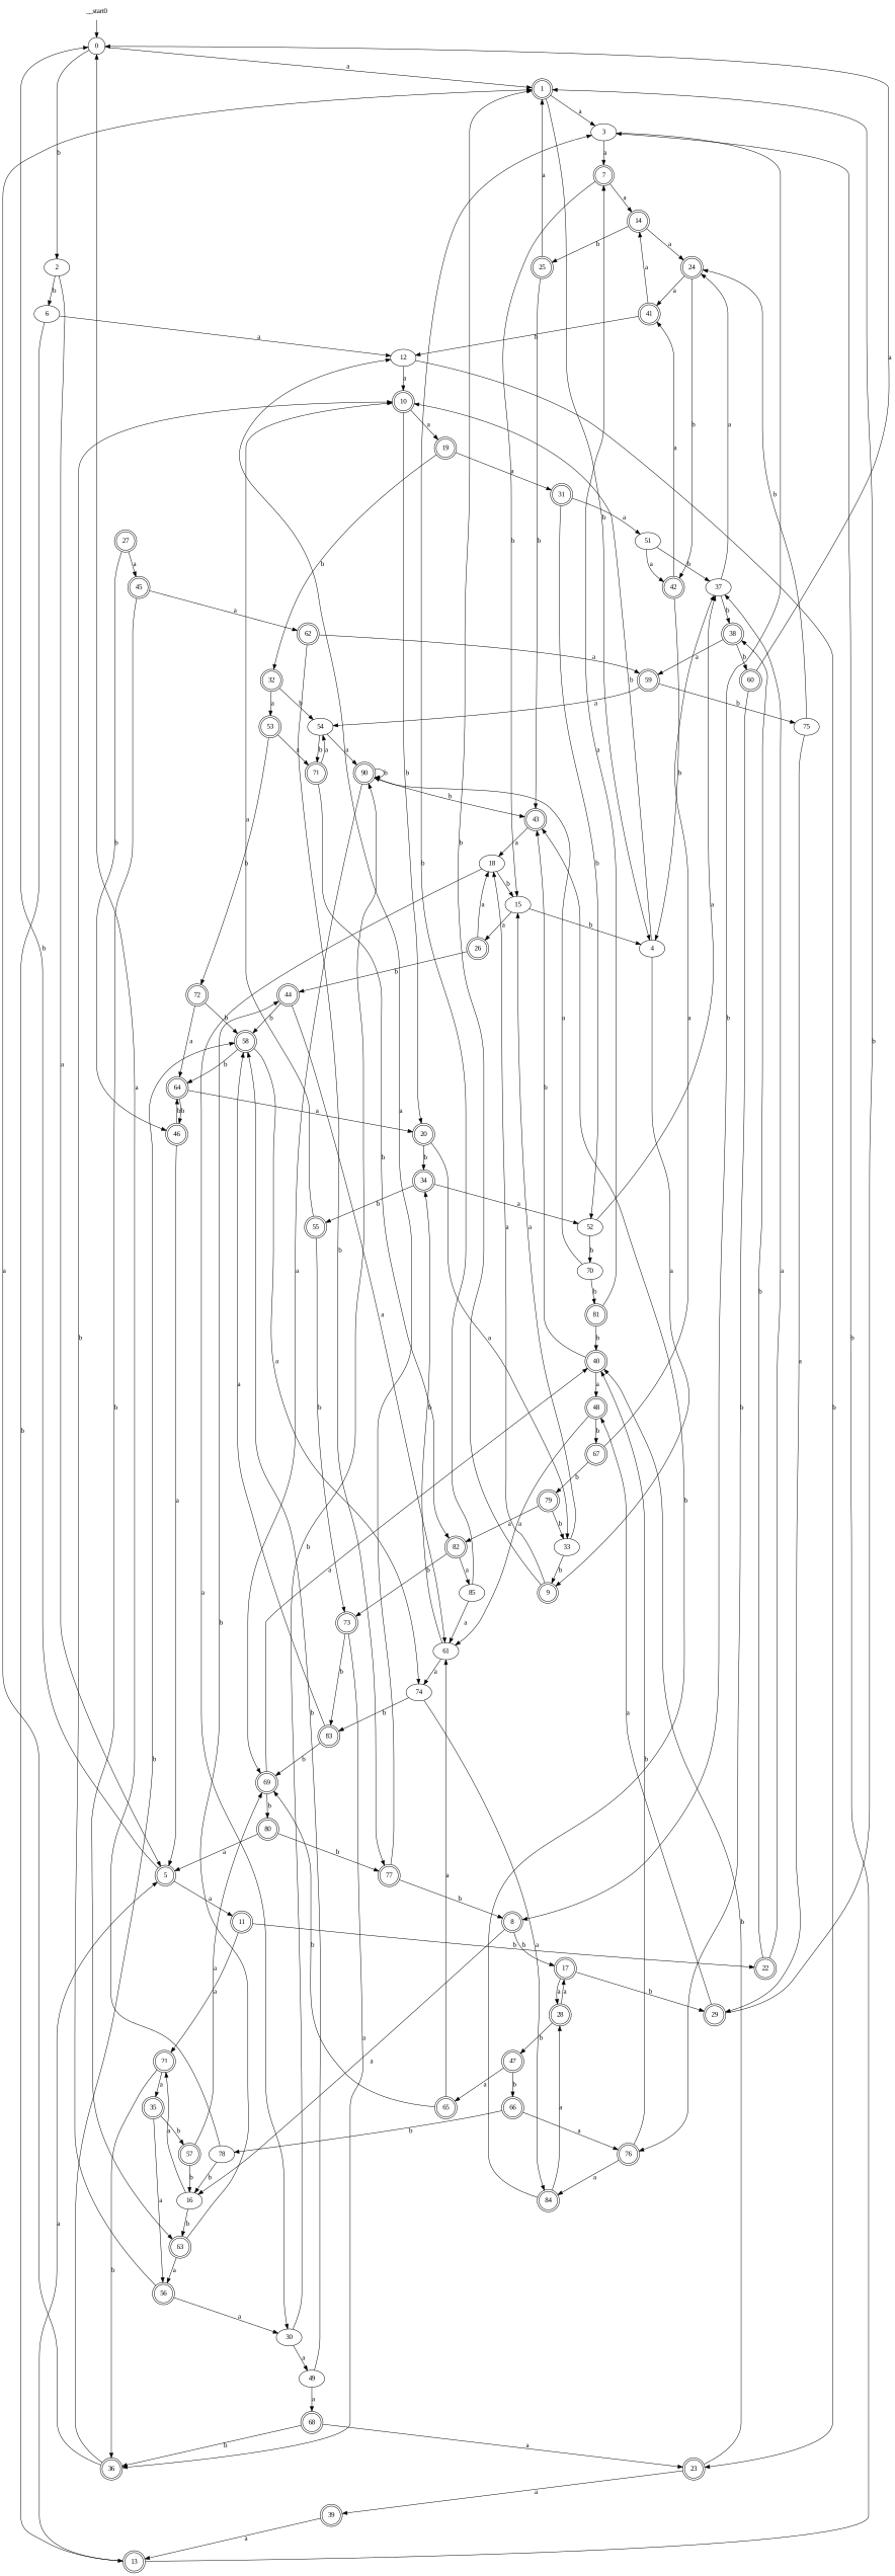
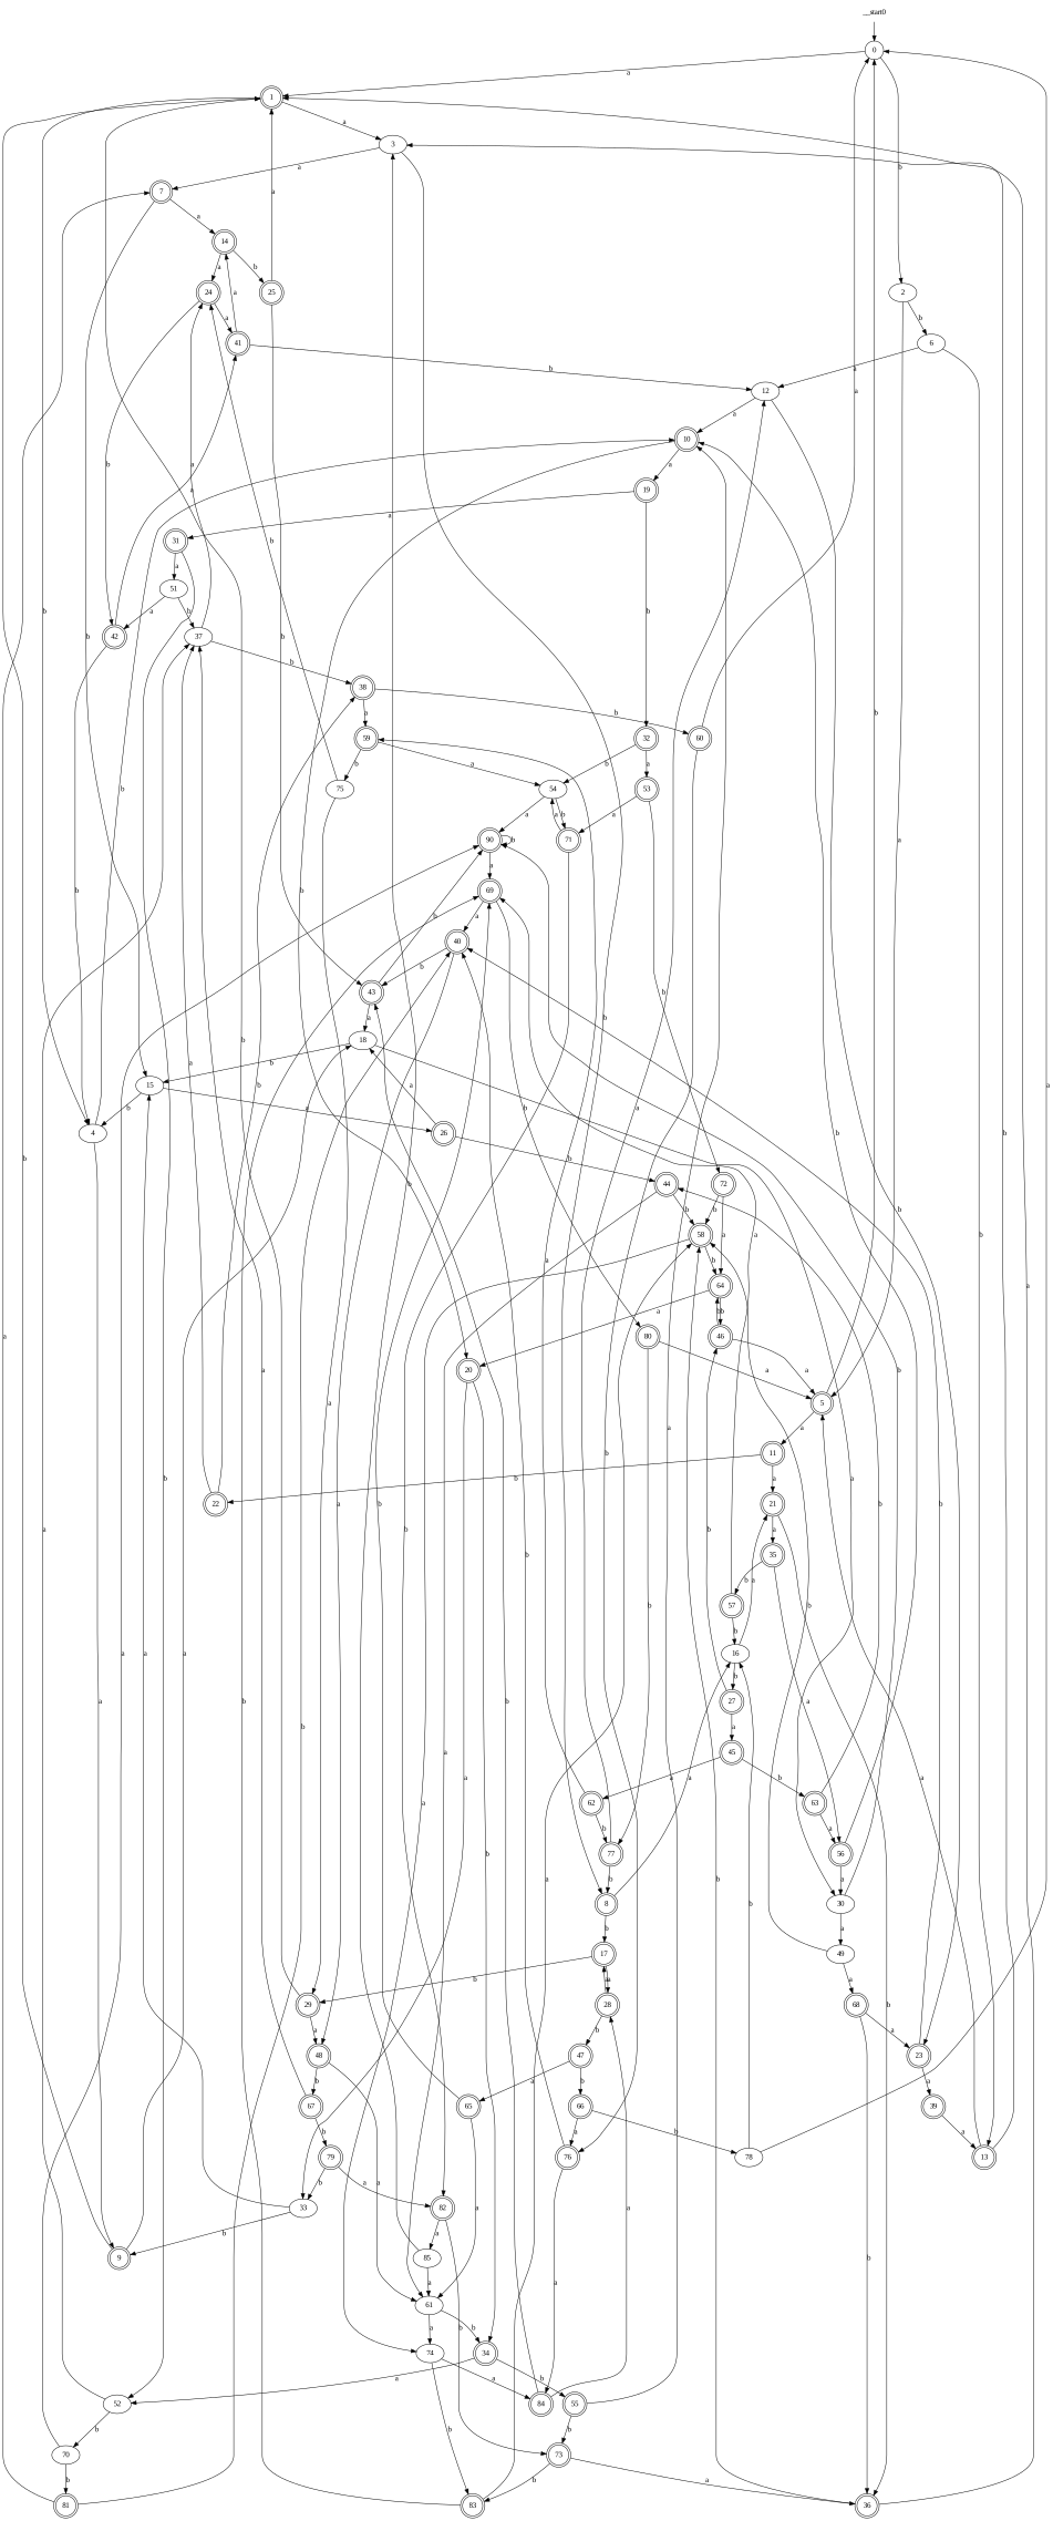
  digraph {
    fontname="Liberation Serif"
    node [fontname="Liberation Serif" shape=doublecircle]
    edge [fontname="Liberation Serif"]
    __start0 [shape=none]
    0 [shape=circle]
    1
    2 [shape=""]
    3 [shape=""]
    4 [shape=""]
    5
    6 [shape=""]
    7
    8
    9
    10
    11
    12 [shape=""]
    13
    14
    15 [shape=""]
    16 [shape=""]
    17
    18 [shape=""]
    19
    20
    21
    22
    23
    24
    25
    26
    27
    28
    29
    30 [shape=""]
    31
    32
    33 [shape=""]
    34
    35
    36
    37 [shape=""]
    38
    39
    40
    41
    42
    43
    44
    45
    46
    47
    48
    49 [shape=""]
    n52 [label=90]
    51 [shape=""]
    52 [shape=""]
    53
    54 [shape=ellipse]
    55
    56
    57
    58
    59
    60
    61 [shape=""]
    62
    63
    64
    65
    66
    67
    68
    69
    70 [shape=""]
    71
    72
    73
    74 [shape=""]
    75 [shape=""]
    76
    77
    78 [shape=""]
    79
    80
    81
    82
    83
    84
    85 [shape=""]
    __start0 -> 0
    0 -> 1 [label=a]
    0 -> 2 [label=b]
    1 -> 3 [label=a]
    1 -> 4 [label=b]
    2 -> 5 [label=a]
    2 -> 6 [label=b]
    3 -> 7 [label=a]
    3 -> 8 [label=b]
    4 -> 9 [label=a]
    4 -> 10 [label=b]
    5 -> 0 [label=b]
    5 -> 11 [label=a]
    6 -> 12 [label=a]
    6 -> 13 [label=b]
    7 -> 14 [label=a]
    7 -> 15 [label=b]
    8 -> 16 [label=a]
    8 -> 17 [label=b]
    9 -> 1 [label=b]
    9 -> 18 [label=a]
    10 -> 19 [label=a]
    10 -> 20 [label=b]
    11 -> 21 [label=a]
    11 -> 22 [label=b]
    12 -> 10 [label=a]
    12 -> 23 [label=b]
    13 -> 3 [label=b]
    13 -> 5 [label=a]
    14 -> 24 [label=a]
    14 -> 25 [label=b]
    15 -> 4 [label=b]
    15 -> 26 [label=a]
    16 -> 21 [label=a]
-   16 -> 63 [label=b]
+   16 -> 27 [label=b]
    17 -> 28 [label=a]
    17 -> 29 [label=b]
    18 -> 15 [label=b]
    18 -> 30 [label=a]
    19 -> 31 [label=a]
    19 -> 32 [label=b]
    20 -> 33 [label=a]
    20 -> 34 [label=b]
    21 -> 35 [label=a]
    21 -> 36 [label=b]
    22 -> 37 [label=a]
    22 -> 38 [label=b]
    23 -> 39 [label=a]
    23 -> 40 [label=b]
    24 -> 41 [label=a]
    24 -> 42 [label=b]
    25 -> 1 [label=a]
    25 -> 43 [label=b]
    26 -> 18 [label=a]
    26 -> 44 [label=b]
    27 -> 45 [label=a]
    27 -> 46 [label=b]
    28 -> 17 [label=a]
    28 -> 47 [label=b]
    29 -> 1 [label=b]
    29 -> 48 [label=a]
    30 -> 49 [label=a]
    30 -> n52 [label=b]
    31 -> 51 [label=a]
    31 -> 52 [label=b]
    32 -> 53 [label=a]
    32 -> 54 [label=b]
    33 -> 9 [label=b]
    33 -> 15 [label=a]
    34 -> 52 [label=a]
    34 -> 55 [label=b]
    35 -> 56 [label=a]
    35 -> 57 [label=b]
    36 -> 1 [label=a]
    36 -> 58 [label=b]
    37 -> 24 [label=a]
    37 -> 38 [label=b]
    38 -> 59 [label=a]
    38 -> 60 [label=b]
    39 -> 13 [label=a]
    40 -> 43 [label=b]
    40 -> 48 [label=a]
    41 -> 12 [label=b]
    41 -> 14 [label=a]
    42 -> 4 [label=b]
    42 -> 41 [label=a]
    43 -> 18 [label=a]
-   n52 -> 43 [label=b]
+   43 -> n52 [label=b]
    44 -> 58 [label=b]
    44 -> 61 [label=a]
    45 -> 62 [label=a]
    45 -> 63 [label=b]
    46 -> 5 [label=a]
    46 -> 64 [label=b]
    47 -> 65 [label=a]
    47 -> 66 [label=b]
    48 -> 61 [label=a]
    48 -> 67 [label=b]
    49 -> 58 [label=b]
    49 -> 68 [label=a]
    n52 -> n52 [label=b]
    n52 -> 69 [label=a]
    51 -> 37 [label=b]
    51 -> 42 [label=a]
    52 -> 37 [label=a]
    52 -> 70 [label=b]
    53 -> 71 [label=a]
    53 -> 72 [label=b]
    54 -> n52 [label=a]
    54 -> 71 [label=b]
    55 -> 10 [label=a]
    55 -> 73 [label=b]
    56 -> 10 [label=b]
    56 -> 30 [label=a]
    57 -> 16 [label=b]
    57 -> 69 [label=a]
    58 -> 64 [label=b]
    58 -> 74 [label=a]
    59 -> 54 [label=a]
    59 -> 75 [label=b]
    60 -> 0 [label=a]
    60 -> 76 [label=b]
    61 -> 34 [label=b]
    61 -> 74 [label=a]
    62 -> 59 [label=a]
    62 -> 77 [label=b]
    63 -> 44 [label=b]
    63 -> 56 [label=a]
    64 -> 20 [label=a]
    64 -> 46 [label=b]
    65 -> 61 [label=a]
    65 -> 69 [label=b]
    66 -> 76 [label=a]
    66 -> 78 [label=b]
    67 -> 37 [label=a]
    67 -> 79 [label=b]
    68 -> 23 [label=a]
    68 -> 36 [label=b]
    69 -> 40 [label=a]
    69 -> 80 [label=b]
    70 -> n52 [label=a]
    70 -> 81 [label=b]
    71 -> 54 [label=a]
    71 -> 82 [label=b]
    72 -> 58 [label=b]
    72 -> 64 [label=a]
    73 -> 36 [label=a]
    73 -> 83 [label=b]
    74 -> 83 [label=b]
    74 -> 84 [label=a]
    75 -> 24 [label=b]
    75 -> 29 [label=a]
    76 -> 40 [label=b]
    76 -> 84 [label=a]
    77 -> 8 [label=b]
    77 -> 12 [label=a]
    78 -> 0 [label=a]
    78 -> 16 [label=b]
    79 -> 33 [label=b]
    79 -> 82 [label=a]
    80 -> 5 [label=a]
    80 -> 77 [label=b]
    81 -> 7 [label=a]
    81 -> 40 [label=b]
    82 -> 73 [label=b]
    82 -> 85 [label=a]
    83 -> 58 [label=a]
    83 -> 69 [label=b]
    84 -> 28 [label=a]
    84 -> 43 [label=b]
    85 -> 3 [label=b]
    85 -> 61 [label=a]
  }
